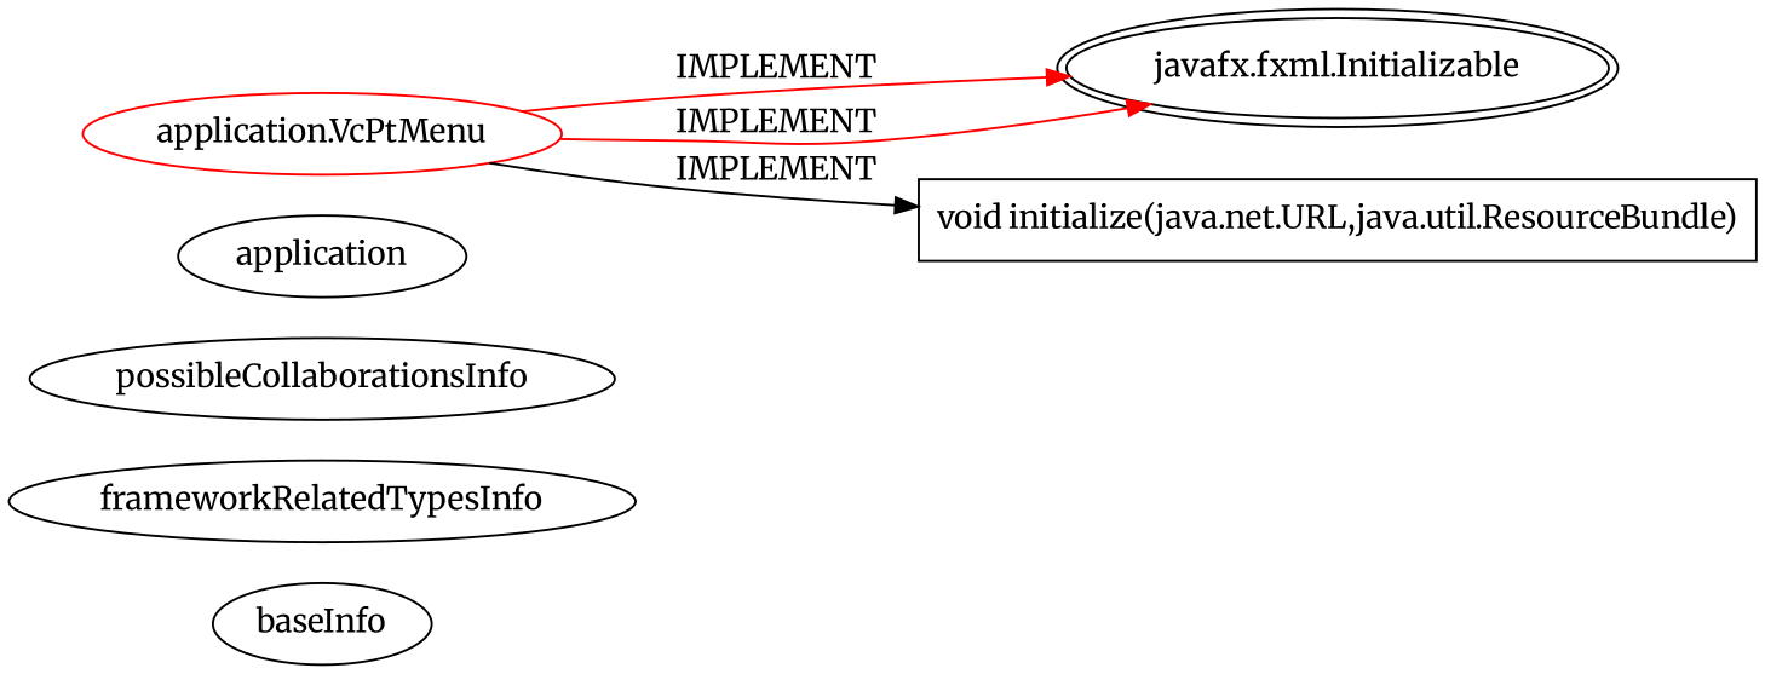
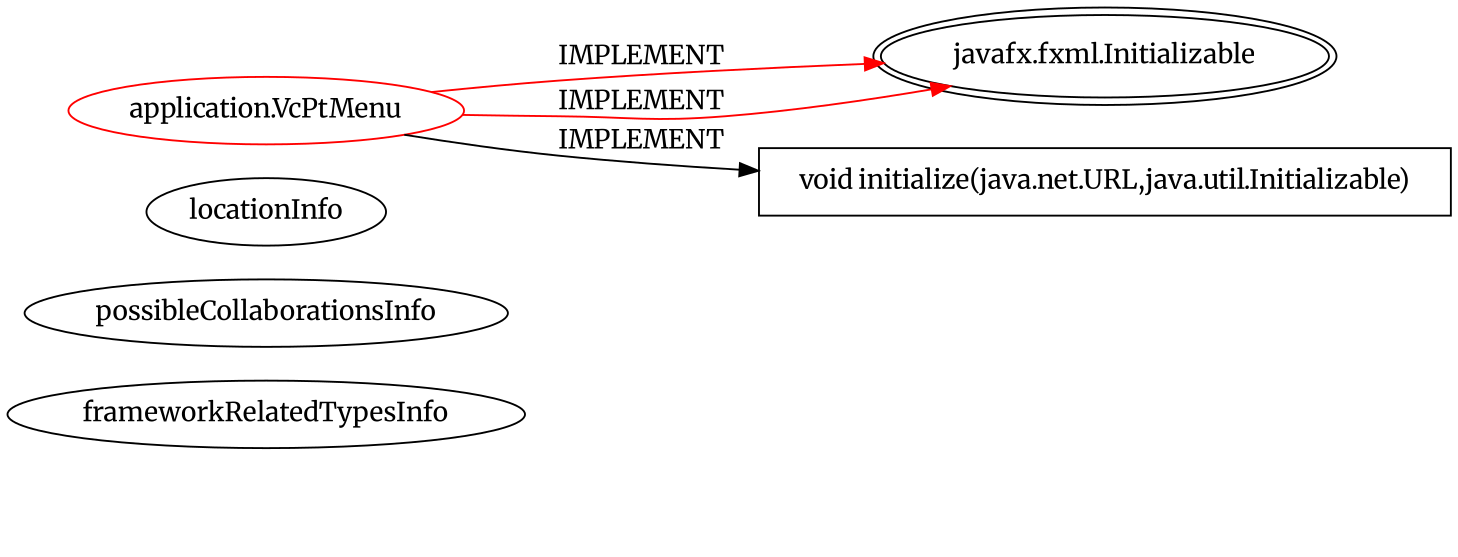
  digraph {
    fontname=Merriweather
    rankdir=LR
    node [fontname=Merriweather]
    edge [color=red fontname=Merriweather]
-   baseInfo [category=extension_graph graphId=3680 isAnonymous=false possibleRelation=false]
    frameworkRelatedTypesInfo [0="javafx.fxml.Initializable" 1="javafx.fxml.Initializable"]
    possibleCollaborationsInfo
-   locationInfo [contextSignature=VcPtMenu filePath="/mrempala-sp/sp-master/src/application/VcPtMenu.java" graphId=3680 projectName="mrempala-sp" label=application]
+   locationInfo [contextSignature=VcPtMenu filePath="/mrempala-sp/sp-master/src/application/VcPtMenu.java" graphId=3680 projectName="mrempala-sp"]
    n5 [color=red isFrameworkType=false label="application.VcPtMenu" vertexType=ROOT_CLIENT_CLASS_DECLARATION]
    n6 [isFrameworkType=true label="javafx.fxml.Initializable" peripheries=2 vertexType=FRAMEWORK_INTERFACE_TYPE]
-   n7 [isFrameworkType=false label="void initialize(java.net.URL,java.util.ResourceBundle)" shape=box vertexType=OVERRIDING_METHOD_DECLARATION]
+   n7 [isFrameworkType=false label="void initialize(java.net.URL,java.util.Initializable)" shape=box vertexType=OVERRIDING_METHOD_DECLARATION]
    n5 -> n6 [label=IMPLEMENT]
    n5 -> n6 [label=IMPLEMENT]
    n5 -> n7 [label=IMPLEMENT color=""]
  }
